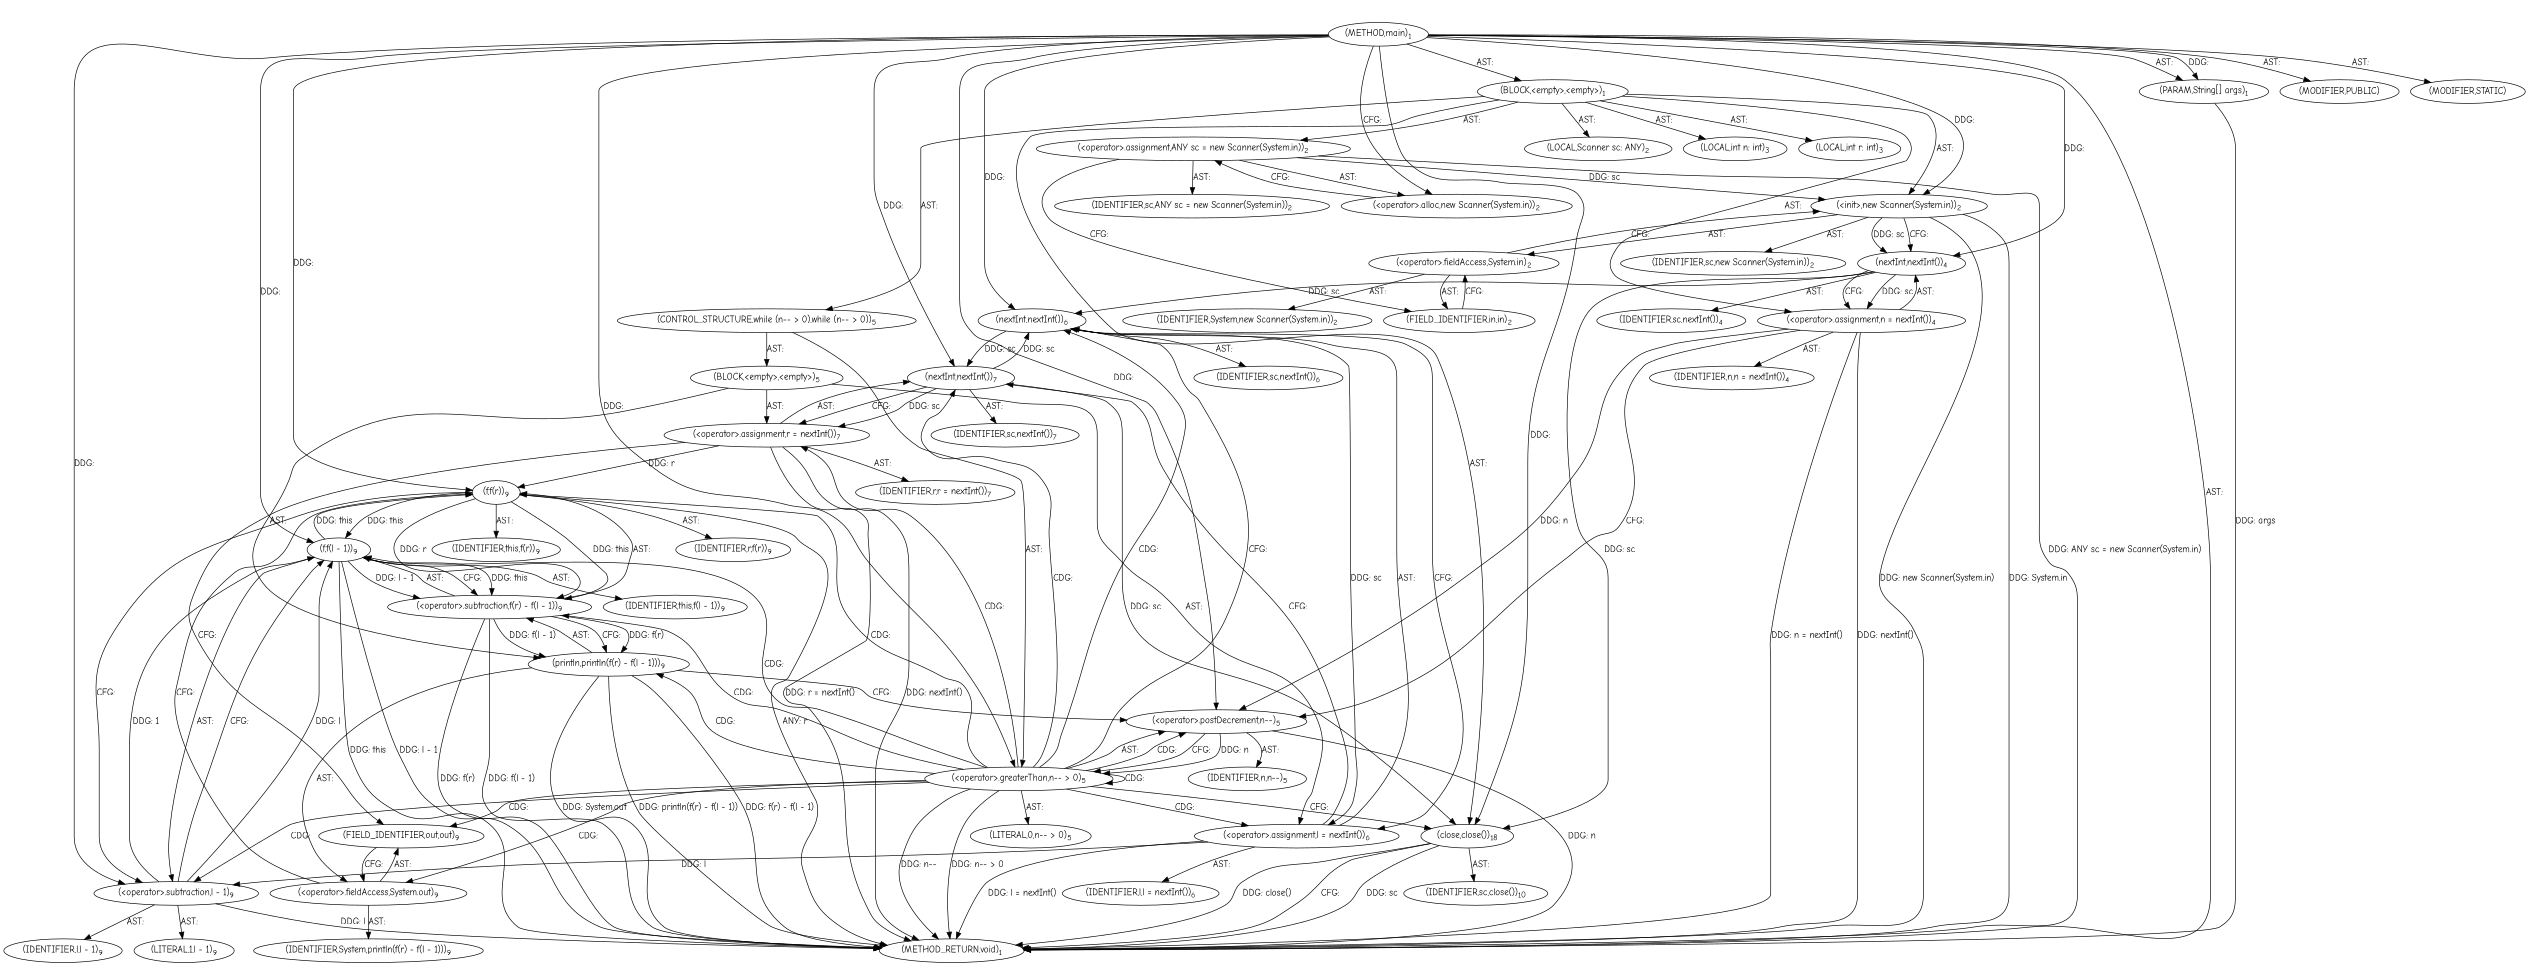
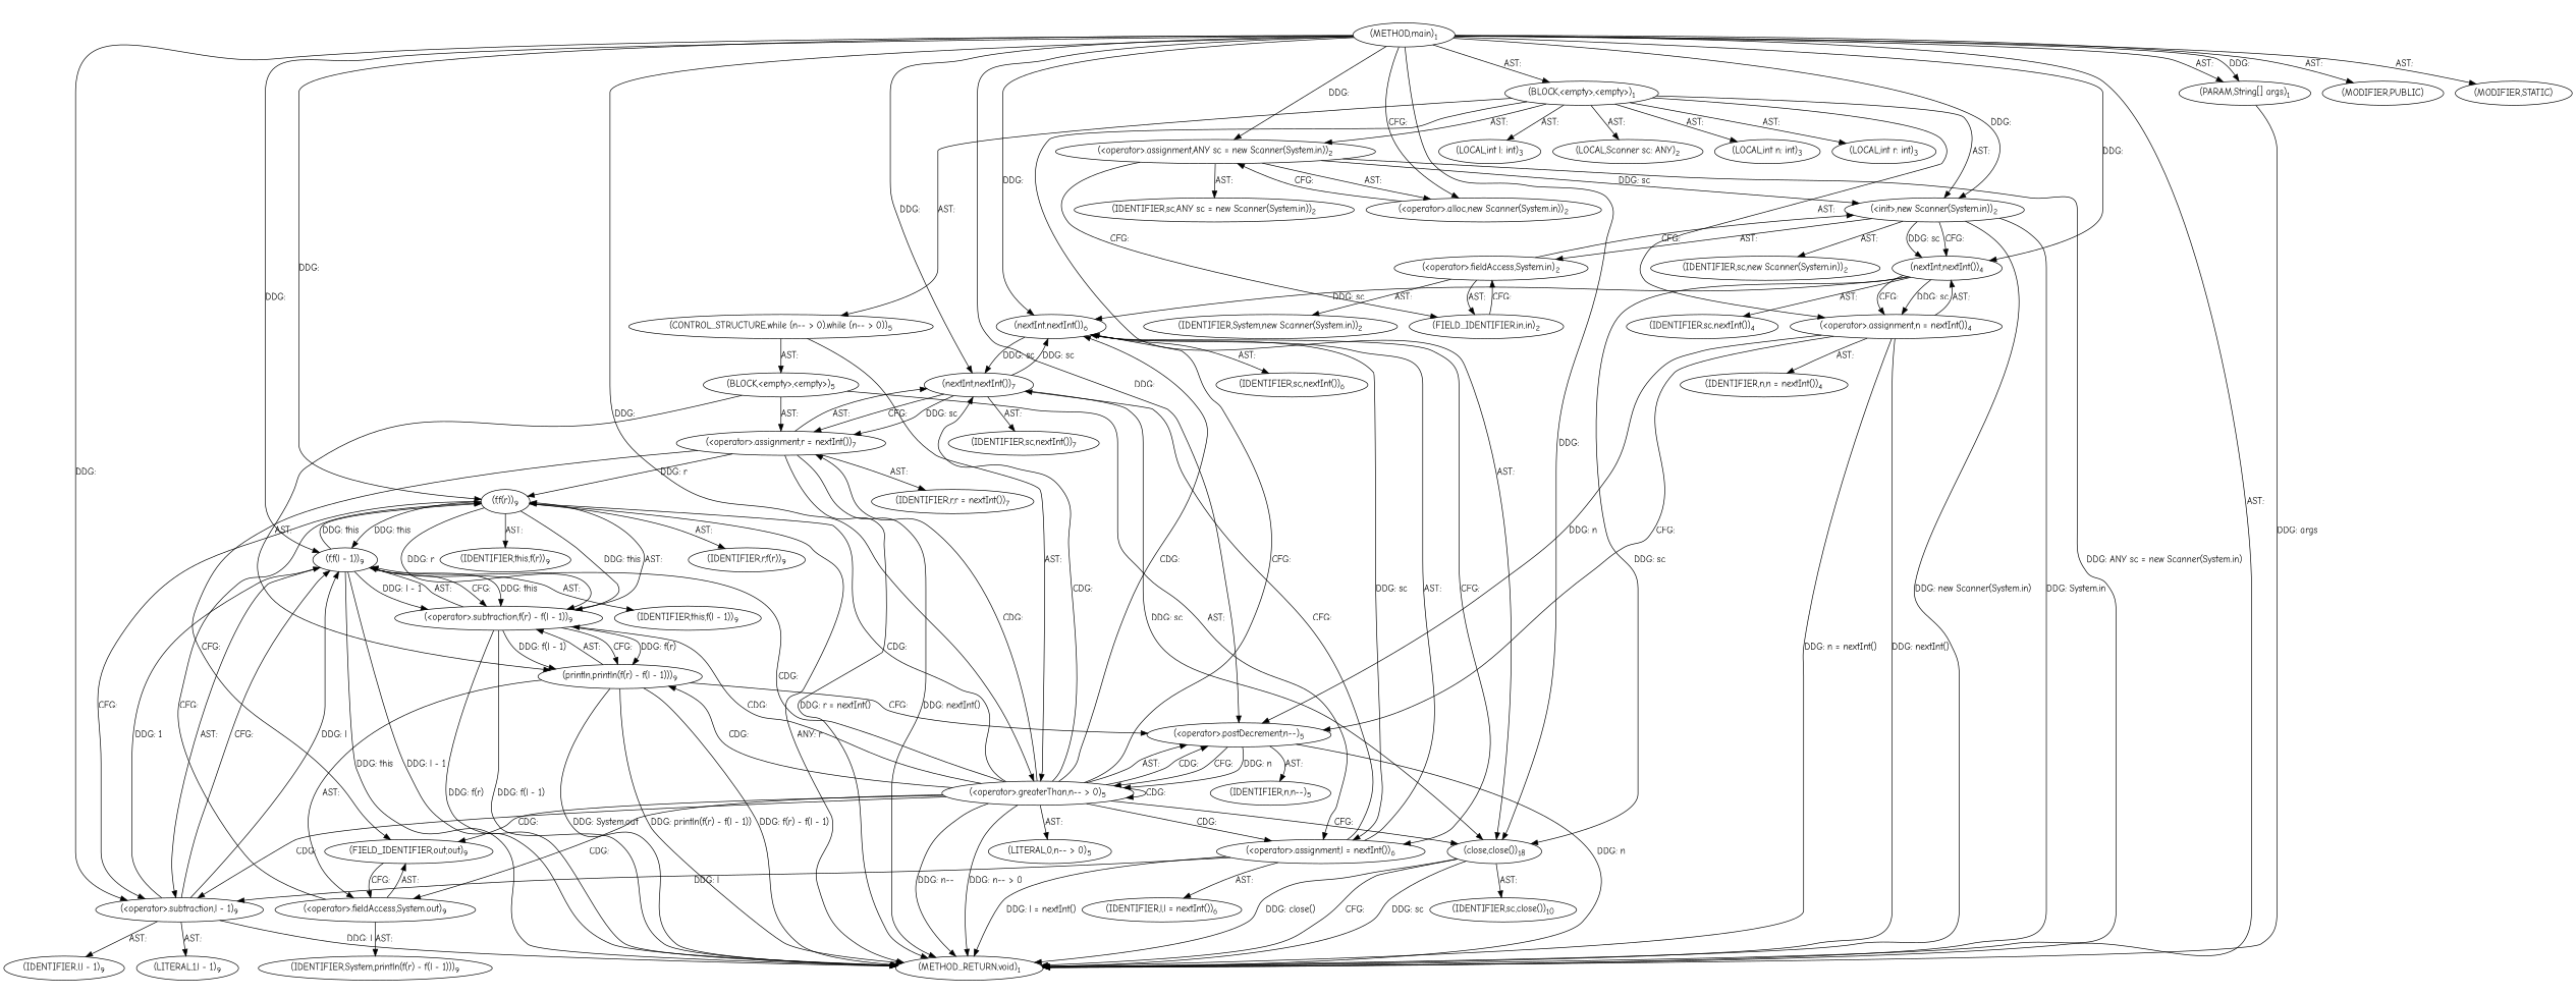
  digraph {
    fontname="Comic Neue"
    node [fontname="Comic Neue"]
    edge [fontname="Comic Neue"]
    n1 [label=<(METHOD,main)<SUB>1</SUB>>]
    n2 [label=<(PARAM,String[] args)<SUB>1</SUB>>]
    n3 [label=<(BLOCK,&lt;empty&gt;,&lt;empty&gt;)<SUB>1</SUB>>]
    n4 [label=<(&lt;operator&gt;.assignment,ANY sc = new Scanner(System.in))<SUB>2</SUB>>]
    n5 [label=<(&lt;operator&gt;.alloc,new Scanner(System.in))<SUB>2</SUB>>]
    n6 [label=<(&lt;init&gt;,new Scanner(System.in))<SUB>2</SUB>>]
    n7 [label=<(nextInt,nextInt())<SUB>4</SUB>>]
    n8 [label=<(&lt;operator&gt;.greaterThan,n-- &gt; 0)<SUB>5</SUB>>]
    n9 [label=<(&lt;operator&gt;.postDecrement,n--)<SUB>5</SUB>>]
    n10 [label=<(nextInt,nextInt())<SUB>6</SUB>>]
    n11 [label=<(nextInt,nextInt())<SUB>7</SUB>>]
    n12 [label=<(f,f(r))<SUB>9</SUB>>]
    n13 [label=<(f,f(l - 1))<SUB>9</SUB>>]
    n14 [label=<(&lt;operator&gt;.subtraction,l - 1)<SUB>9</SUB>>]
    n15 [label=<(close,close())<SUB>18</SUB>>]
    n16 [label=<(MODIFIER,PUBLIC)>]
    n17 [label=<(MODIFIER,STATIC)>]
    n18 [label=<(METHOD_RETURN,void)<SUB>1</SUB>>]
    n19 [label=<(LOCAL,Scanner sc: ANY)<SUB>2</SUB>>]
    n20 [label=<(LOCAL,int n: int)<SUB>3</SUB>>]
    n21 [label=<(LOCAL,int r: int)<SUB>3</SUB>>]
+   n22 [label=<(LOCAL,int l: int)<SUB>3</SUB>>]
    n23 [label=<(&lt;operator&gt;.assignment,n = nextInt())<SUB>4</SUB>>]
    n24 [label=<(CONTROL_STRUCTURE,while (n-- &gt; 0),while (n-- &gt; 0))<SUB>5</SUB>>]
    n25 [label=<(IDENTIFIER,sc,ANY sc = new Scanner(System.in))<SUB>2</SUB>>]
    n26 [label=<(FIELD_IDENTIFIER,in,in)<SUB>2</SUB>>]
    n27 [label=<(IDENTIFIER,sc,new Scanner(System.in))<SUB>2</SUB>>]
    n28 [label=<(&lt;operator&gt;.fieldAccess,System.in)<SUB>2</SUB>>]
    n29 [label=<(IDENTIFIER,sc,nextInt())<SUB>4</SUB>>]
    n30 [label=<(LITERAL,0,n-- &gt; 0)<SUB>5</SUB>>]
    n31 [label=<(&lt;operator&gt;.assignment,l = nextInt())<SUB>6</SUB>>]
    n32 [label=<(&lt;operator&gt;.assignment,r = nextInt())<SUB>7</SUB>>]
    n33 [label=<(println,println(f(r) - f(l - 1)))<SUB>9</SUB>>]
    n34 [label=<(&lt;operator&gt;.fieldAccess,System.out)<SUB>9</SUB>>]
    n35 [label=<(FIELD_IDENTIFIER,out,out)<SUB>9</SUB>>]
    n36 [label=<(&lt;operator&gt;.subtraction,f(r) - f(l - 1))<SUB>9</SUB>>]
    n37 [label=<(IDENTIFIER,n,n--)<SUB>5</SUB>>]
    n38 [label=<(IDENTIFIER,sc,nextInt())<SUB>6</SUB>>]
    n39 [label=<(IDENTIFIER,sc,nextInt())<SUB>7</SUB>>]
    n40 [label=<(IDENTIFIER,this,f(r))<SUB>9</SUB>>]
    n41 [label=<(IDENTIFIER,r,f(r))<SUB>9</SUB>>]
    n42 [label=<(IDENTIFIER,this,f(l - 1))<SUB>9</SUB>>]
    n43 [label=<(IDENTIFIER,l,l - 1)<SUB>9</SUB>>]
    n44 [label=<(LITERAL,1,l - 1)<SUB>9</SUB>>]
    n45 [label=<(IDENTIFIER,sc,close())<SUB>10</SUB>>]
    n46 [label=<(IDENTIFIER,n,n = nextInt())<SUB>4</SUB>>]
    n47 [label=<(BLOCK,&lt;empty&gt;,&lt;empty&gt;)<SUB>5</SUB>>]
    n48 [label=<(IDENTIFIER,System,new Scanner(System.in))<SUB>2</SUB>>]
    n49 [label=<(IDENTIFIER,l,l = nextInt())<SUB>6</SUB>>]
    n50 [label=<(IDENTIFIER,r,r = nextInt())<SUB>7</SUB>>]
    n51 [label=<(IDENTIFIER,System,println(f(r) - f(l - 1)))<SUB>9</SUB>>]
    n1 -> n2 [label="AST: "]
    n1 -> n2 [label="DDG: "]
    n1 -> n3 [label="AST: "]
+   n1 -> n4 [label="DDG: "]
    n1 -> n5 [label="CFG: "]
    n1 -> n6 [label="DDG: "]
    n1 -> n7 [label="DDG: "]
    n1 -> n8 [label="DDG: "]
    n1 -> n9 [label="DDG: "]
    n1 -> n10 [label="DDG: "]
    n1 -> n11 [label="DDG: "]
    n1 -> n12 [label="DDG: "]
    n1 -> n13 [label="DDG: "]
    n1 -> n14 [label="DDG: "]
    n1 -> n15 [label="DDG: "]
    n1 -> n16 [label="AST: "]
    n1 -> n17 [label="AST: "]
    n1 -> n18 [label="AST: "]
    n2 -> n18 [label="DDG: args"]
    n3 -> n4 [label="AST: "]
    n3 -> n6 [label="AST: "]
    n3 -> n15 [label="AST: "]
    n3 -> n19 [label="AST: "]
    n3 -> n20 [label="AST: "]
    n3 -> n21 [label="AST: "]
+   n3 -> n22 [label="AST: "]
    n3 -> n23 [label="AST: "]
    n3 -> n24 [label="AST: "]
    n4 -> n5 [label="AST: "]
    n4 -> n6 [label="DDG: sc"]
    n4 -> n18 [label="DDG: ANY sc = new Scanner(System.in)"]
    n4 -> n25 [label="AST: "]
    n4 -> n26 [label="CFG: "]
    n5 -> n4 [label="CFG: "]
    n6 -> n7 [label="CFG: "]
    n6 -> n7 [label="DDG: sc"]
    n6 -> n18 [label="DDG: System.in"]
    n6 -> n18 [label="DDG: new Scanner(System.in)"]
    n6 -> n27 [label="AST: "]
    n6 -> n28 [label="AST: "]
    n7 -> n10 [label="DDG: sc"]
    n7 -> n15 [label="DDG: sc"]
    n7 -> n23 [label="CFG: "]
    n7 -> n23 [label="DDG: sc"]
    n7 -> n29 [label="AST: "]
    n8 -> n8 [label="CDG: "]
    n8 -> n9 [label="AST: "]
    n8 -> n9 [label="CDG: "]
    n8 -> n10 [label="CFG: "]
    n8 -> n10 [label="CDG: "]
    n8 -> n11 [label="CDG: "]
    n8 -> n12 [label="CDG: "]
    n8 -> n13 [label="CDG: "]
    n8 -> n14 [label="CDG: "]
    n8 -> n15 [label="CFG: "]
    n8 -> n18 [label="DDG: n--"]
    n8 -> n18 [label="DDG: n-- &gt; 0"]
    n8 -> n30 [label="AST: "]
    n8 -> n31 [label="CDG: "]
    n8 -> n32 [label="CDG: "]
    n8 -> n33 [label="CDG: "]
    n8 -> n34 [label="CDG: "]
    n8 -> n35 [label="CDG: "]
    n8 -> n36 [label="CDG: "]
    n9 -> n8 [label="CFG: "]
    n9 -> n8 [label="DDG: n"]
    n9 -> n18 [label="DDG: n"]
    n9 -> n37 [label="AST: "]
    n10 -> n11 [label="DDG: sc"]
    n10 -> n31 [label="CFG: "]
    n10 -> n31 [label="DDG: sc"]
    n10 -> n38 [label="AST: "]
    n11 -> n10 [label="DDG: sc"]
    n11 -> n15 [label="DDG: sc"]
    n11 -> n32 [label="CFG: "]
    n11 -> n32 [label="DDG: sc"]
    n11 -> n39 [label="AST: "]
    n12 -> n13 [label="DDG: this"]
    n12 -> n14 [label="CFG: "]
    n12 -> n18 [label="ANY: r"]
    n12 -> n36 [label="DDG: this"]
    n12 -> n36 [label="DDG: r"]
    n12 -> n40 [label="AST: "]
    n12 -> n41 [label="AST: "]
    n13 -> n12 [label="DDG: this"]
    n13 -> n14 [label="AST: "]
    n13 -> n18 [label="DDG: this"]
    n13 -> n18 [label="DDG: l - 1"]
    n13 -> n36 [label="CFG: "]
    n13 -> n36 [label="DDG: this"]
    n13 -> n36 [label="DDG: l - 1"]
    n13 -> n42 [label="AST: "]
    n14 -> n13 [label="CFG: "]
    n14 -> n13 [label="DDG: l"]
    n14 -> n13 [label="DDG: 1"]
    n14 -> n18 [label="DDG: l"]
    n14 -> n43 [label="AST: "]
    n14 -> n44 [label="AST: "]
    n15 -> n18 [label="CFG: "]
    n15 -> n18 [label="DDG: sc"]
    n15 -> n18 [label="DDG: close()"]
    n15 -> n45 [label="AST: "]
    n23 -> n7 [label="AST: "]
    n23 -> n9 [label="CFG: "]
    n23 -> n9 [label="DDG: n"]
    n23 -> n18 [label="DDG: nextInt()"]
    n23 -> n18 [label="DDG: n = nextInt()"]
    n23 -> n46 [label="AST: "]
    n24 -> n8 [label="AST: "]
    n24 -> n47 [label="AST: "]
    n26 -> n28 [label="CFG: "]
    n28 -> n6 [label="CFG: "]
    n28 -> n26 [label="AST: "]
    n28 -> n48 [label="AST: "]
    n31 -> n10 [label="AST: "]
    n31 -> n11 [label="CFG: "]
    n31 -> n14 [label="DDG: l"]
    n31 -> n18 [label="DDG: l = nextInt()"]
    n31 -> n49 [label="AST: "]
    n32 -> n11 [label="AST: "]
    n32 -> n12 [label="DDG: r"]
    n32 -> n18 [label="DDG: nextInt()"]
    n32 -> n18 [label="DDG: r = nextInt()"]
    n32 -> n35 [label="CFG: "]
    n32 -> n50 [label="AST: "]
    n33 -> n9 [label="CFG: "]
    n33 -> n18 [label="DDG: System.out"]
    n33 -> n18 [label="DDG: f(r) - f(l - 1)"]
    n33 -> n18 [label="DDG: println(f(r) - f(l - 1))"]
    n33 -> n34 [label="AST: "]
    n33 -> n36 [label="AST: "]
    n34 -> n12 [label="CFG: "]
    n34 -> n35 [label="AST: "]
    n34 -> n51 [label="AST: "]
    n35 -> n34 [label="CFG: "]
    n36 -> n12 [label="AST: "]
    n36 -> n13 [label="AST: "]
    n36 -> n18 [label="DDG: f(r)"]
    n36 -> n18 [label="DDG: f(l - 1)"]
    n36 -> n33 [label="CFG: "]
    n36 -> n33 [label="DDG: f(r)"]
    n36 -> n33 [label="DDG: f(l - 1)"]
    n47 -> n31 [label="AST: "]
    n47 -> n32 [label="AST: "]
    n47 -> n33 [label="AST: "]
  }
